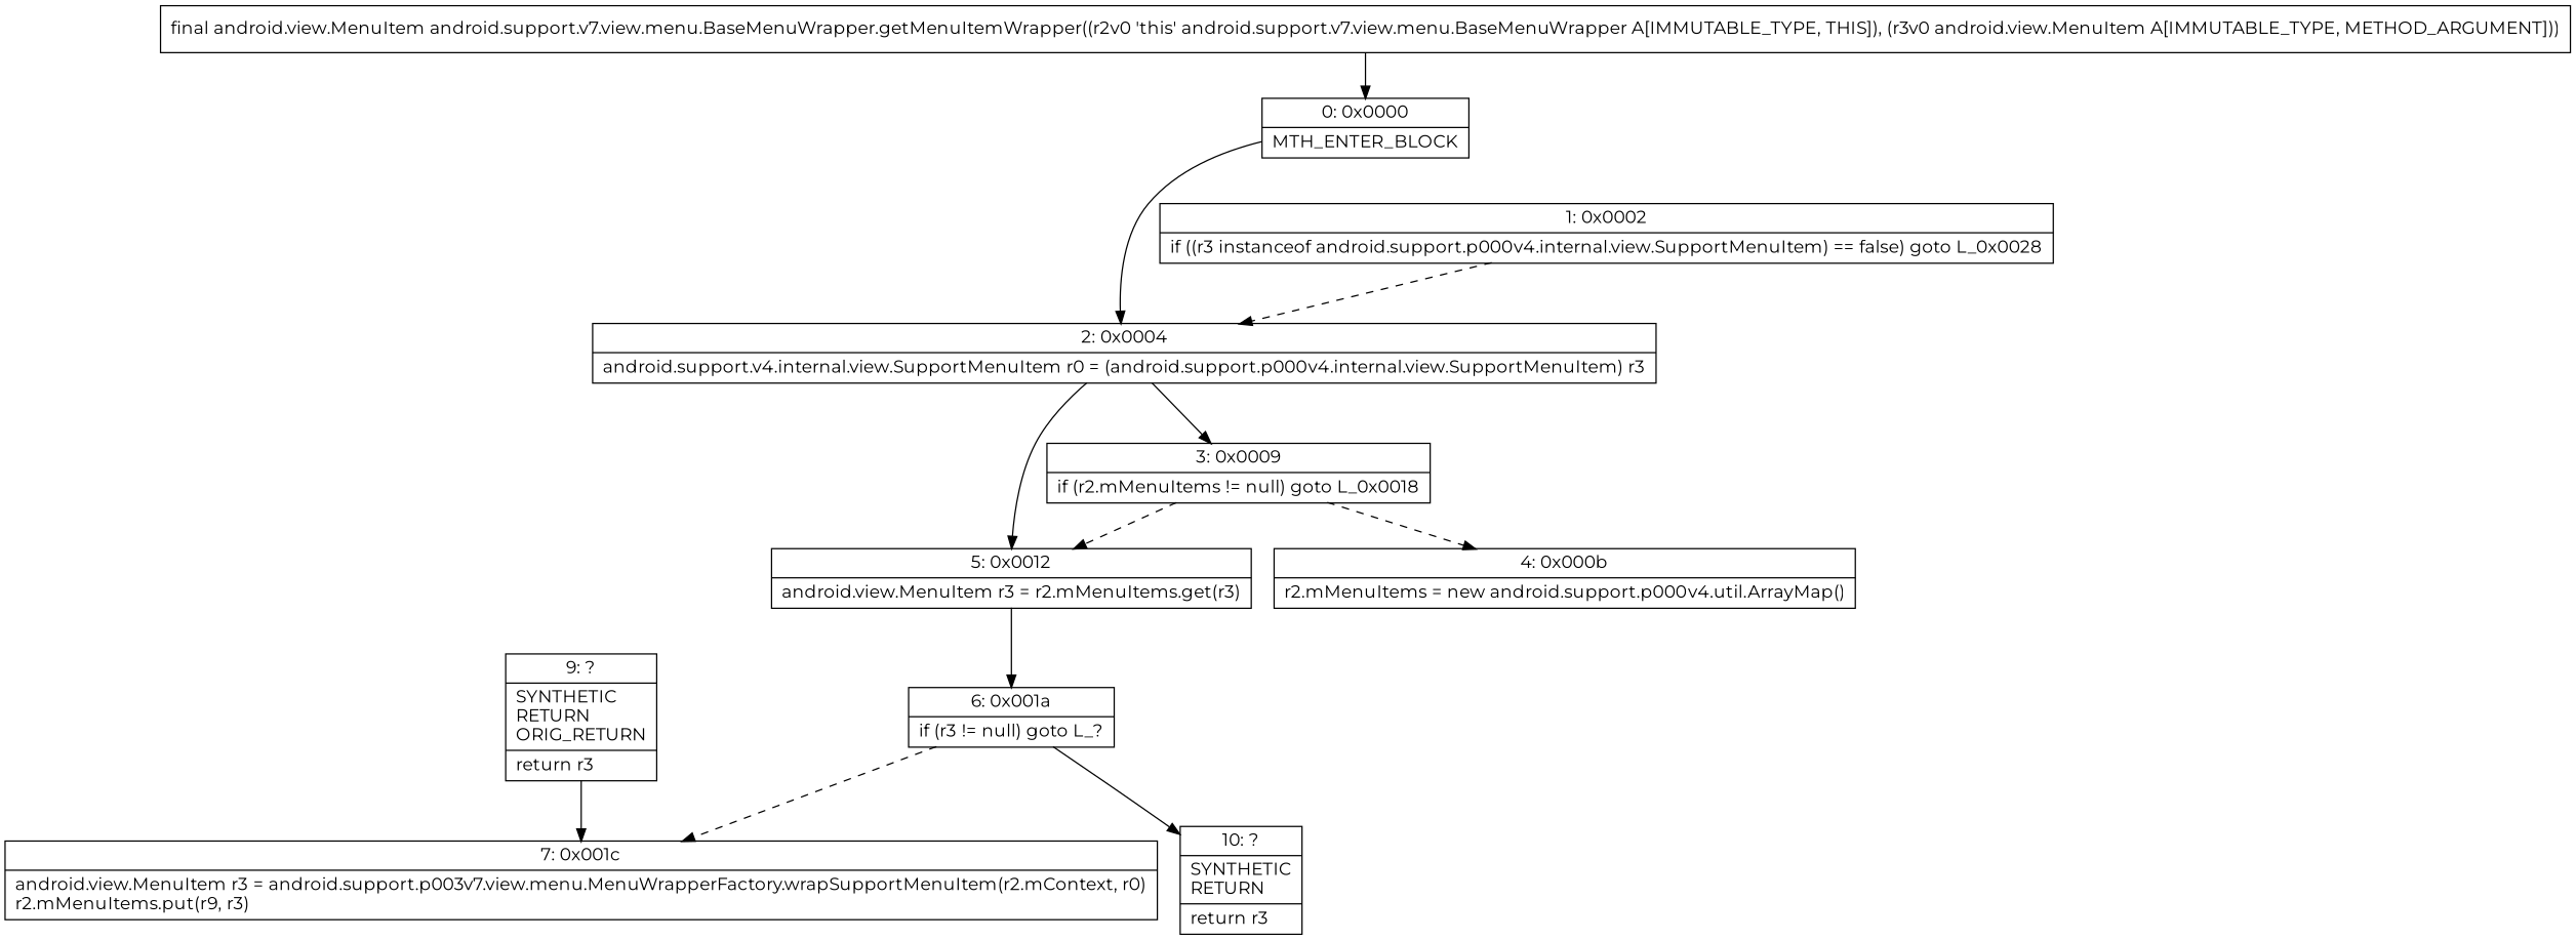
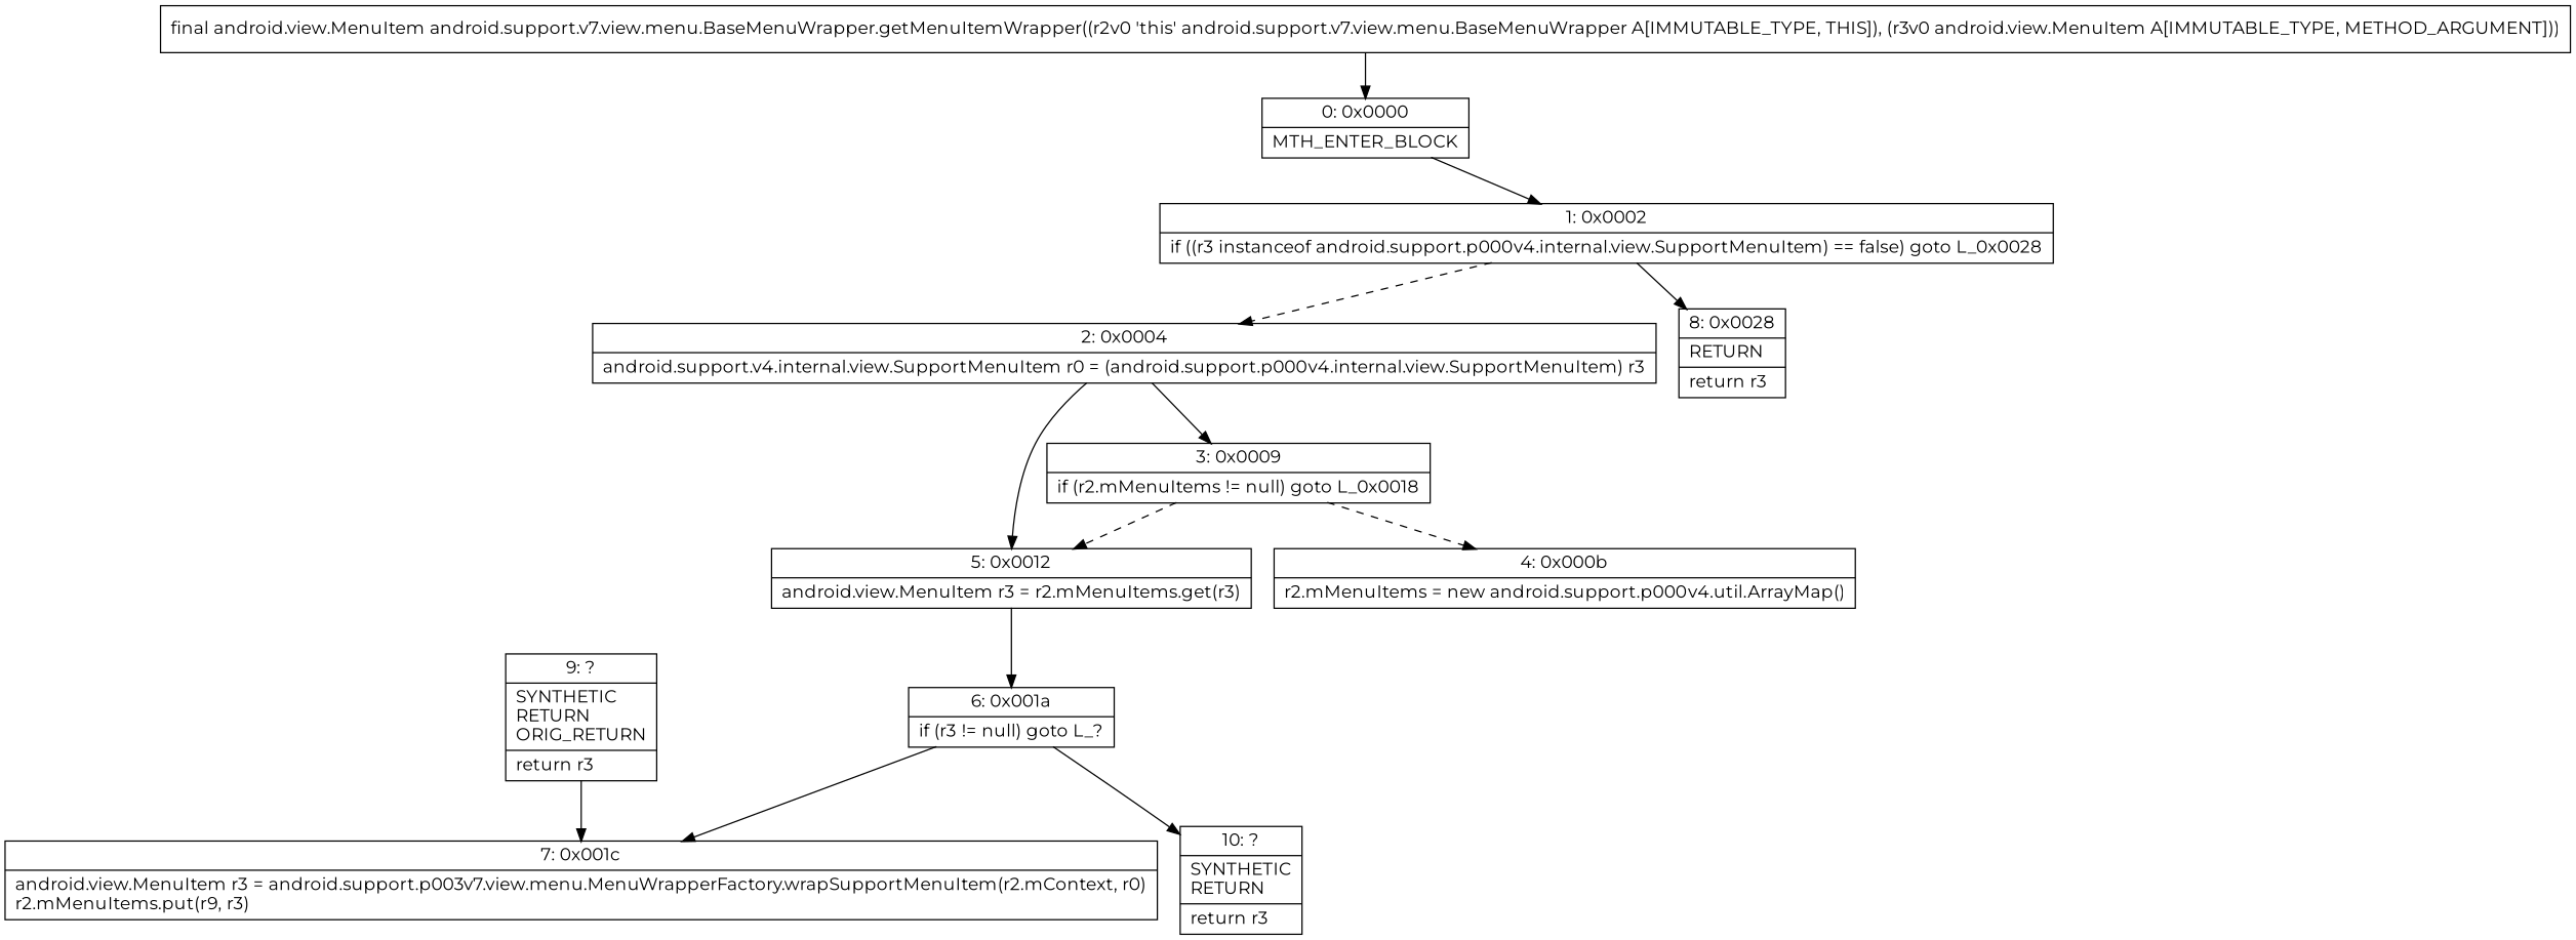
  digraph {
    fontname=Montserrat
    node [fontname=Montserrat shape=record]
    edge [fontname=Montserrat]
    n1 [label="{0\:\ 0x0000|MTH_ENTER_BLOCK\l}"]
    n2 [label="{1\:\ 0x0002|if ((r3 instanceof android.support.p000v4.internal.view.SupportMenuItem) == false) goto L_0x0028\l}"]
    n3 [label="{2\:\ 0x0004|android.support.v4.internal.view.SupportMenuItem r0 = (android.support.p000v4.internal.view.SupportMenuItem) r3\l}"]
+   n4 [label="{8\:\ 0x0028|RETURN\l|return r3\l}"]
    n5 [label="{3\:\ 0x0009|if (r2.mMenuItems != null) goto L_0x0018\l}"]
    n6 [label="{5\:\ 0x0012|android.view.MenuItem r3 = r2.mMenuItems.get(r3)\l}"]
    n7 [label="{4\:\ 0x000b|r2.mMenuItems = new android.support.p000v4.util.ArrayMap()\l}"]
    n8 [label="{6\:\ 0x001a|if (r3 != null) goto L_?\l}"]
    n9 [label="{7\:\ 0x001c|android.view.MenuItem r3 = android.support.p003v7.view.menu.MenuWrapperFactory.wrapSupportMenuItem(r2.mContext, r0)\lr2.mMenuItems.put(r9, r3)\l}"]
    n10 [label="{10\:\ ?|SYNTHETIC\lRETURN\l|return r3\l}"]
    n11 [label="{9\:\ ?|SYNTHETIC\lRETURN\lORIG_RETURN\l|return r3\l}"]
    n12 [label="{final android.view.MenuItem android.support.v7.view.menu.BaseMenuWrapper.getMenuItemWrapper((r2v0 'this' android.support.v7.view.menu.BaseMenuWrapper A[IMMUTABLE_TYPE, THIS]), (r3v0 android.view.MenuItem A[IMMUTABLE_TYPE, METHOD_ARGUMENT])) }"]
-   n1 -> n3
+   n1 -> n2
    n2 -> n3 [style=dashed]
+   n2 -> n4
    n3 -> n5
    n3 -> n6
    n5 -> n6 [style=dashed]
    n5 -> n7 [style=dashed]
    n6 -> n8
-   n8 -> n9 [style=dashed]
+   n8 -> n9 [style=solid]
    n8 -> n10
    n11 -> n9
    n12 -> n1
  }
